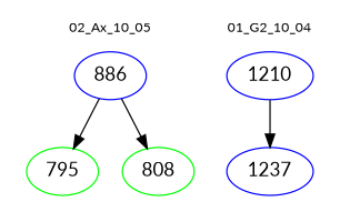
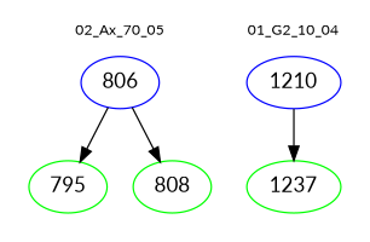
  digraph {
    fontname=Lato
    node [color=green fontname=Lato]
    edge [color=black fontname=Lato]
-   n1 [color=blue label=886]
+   n1 [color=blue label=806]
    n2 [label=795]
    n3 [label=808]
    n4 [color=blue label=1210]
-   n5 [color=blue label=1237]
+   n5 [label=1237]
    subgraph cluster_1 {
      color=white
      fontsize=10
-     label="02_Ax_10_05"
+     label="02_Ax_70_05"
      n1
      n2
      n3
    }
    subgraph cluster_2 {
      color=white
      fontsize=10
      label="01_G2_10_04"
      n4
      n5
    }
    n1 -> n2
    n1 -> n3
    n4 -> n5
  }
